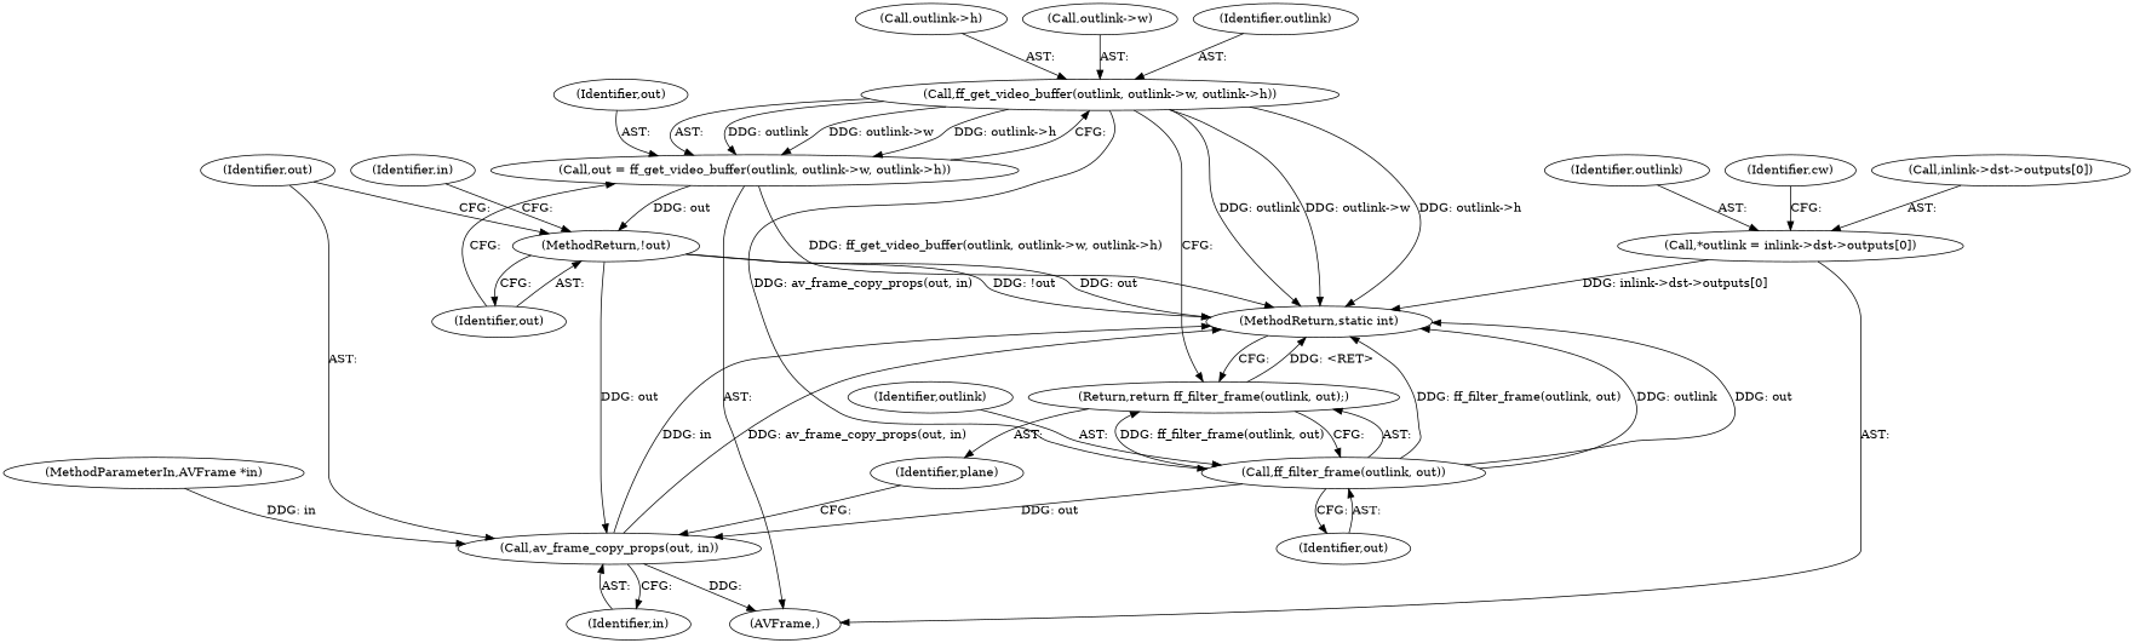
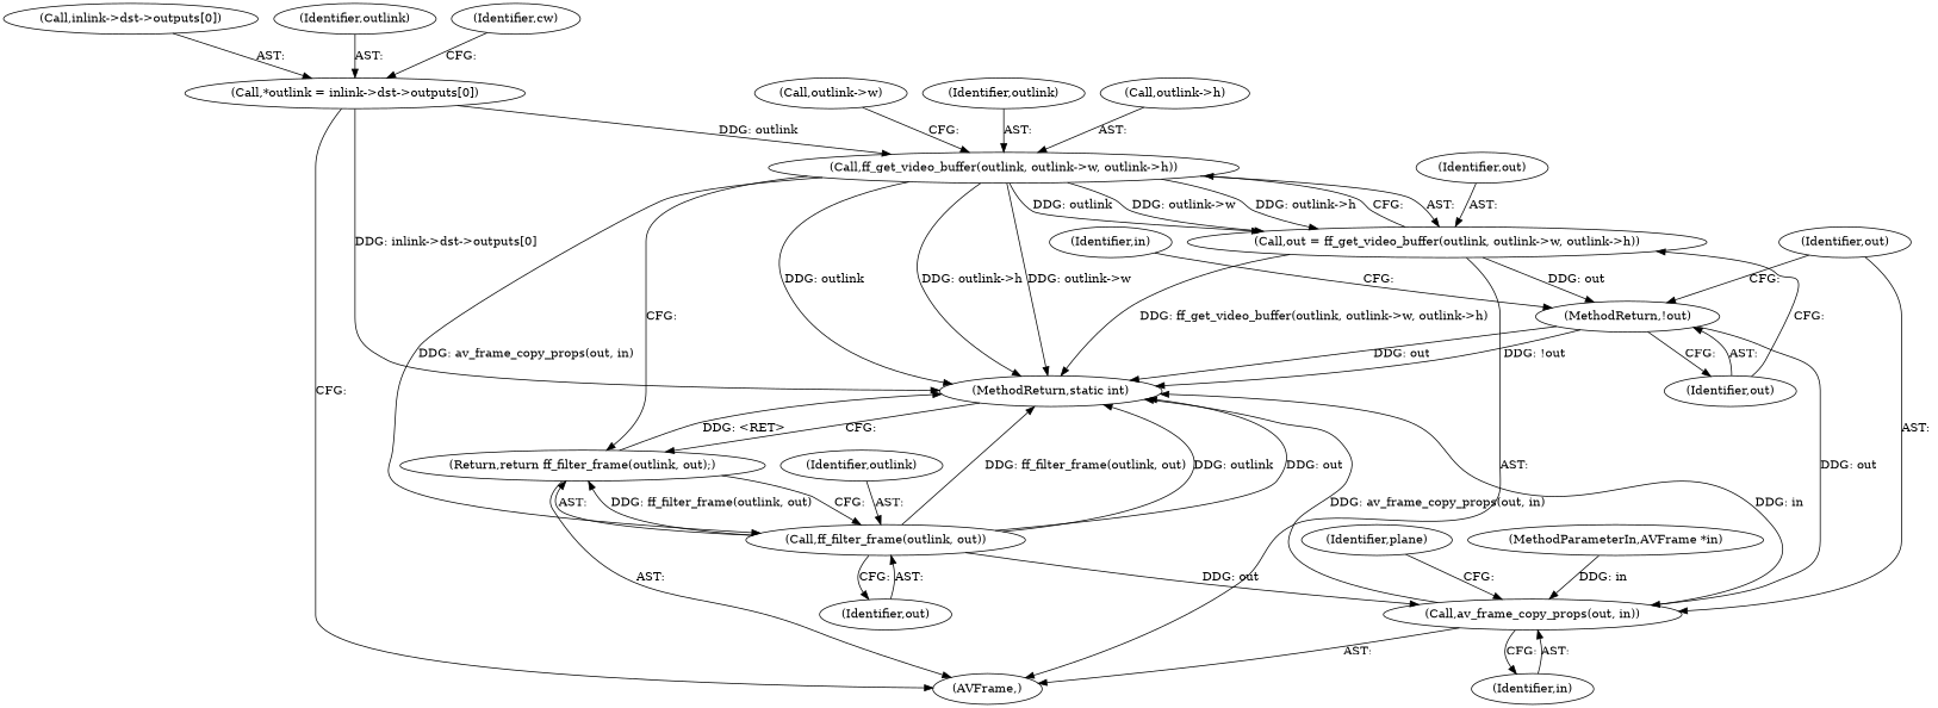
  digraph {
    n1 [label="(Call,ff_get_video_buffer(outlink, outlink->w, outlink->h))"]
    n2 [label="(Call,out = ff_get_video_buffer(outlink, outlink->w, outlink->h))"]
    n3 [label="(Call,ff_filter_frame(outlink, out))"]
    n4 [label="(MethodReturn,static int)"]
    n5 [label="(Return,return ff_filter_frame(outlink, out);)"]
    n6 [label="(AVFrame,)"]
    n7 [label="(MethodReturn,!out)"]
    n8 [label="(Call,av_frame_copy_props(out, in))"]
    n9 [label="(Identifier,out)"]
    n10 [label="(Call,outlink->h)"]
    n11 [label="(Call,*outlink = inlink->dst->outputs[0])"]
    n12 [label="(Call,inlink->dst->outputs[0])"]
    n13 [label="(Identifier,out)"]
    n14 [label="(Identifier,in)"]
    n15 [label="(Identifier,out)"]
    n16 [label="(Identifier,out)"]
    n17 [label="(Identifier,plane)"]
    n18 [label="(Identifier,in)"]
    n19 [label="(Identifier,outlink)"]
    n20 [label="(Identifier,outlink)"]
    n21 [label="(Call,outlink->w)"]
    n22 [label="(Identifier,cw)"]
    n23 [label="(Identifier,outlink)"]
    n24 [label="(MethodParameterIn,AVFrame *in)"]
    n1 -> n2 [label="AST: "]
    n1 -> n2 [label="DDG: outlink"]
    n1 -> n2 [label="DDG: outlink->w"]
    n1 -> n2 [label="DDG: outlink->h"]
    n1 -> n3 [label="DDG: av_frame_copy_props(out, in)"]
    n1 -> n4 [label="DDG: outlink"]
    n1 -> n4 [label="DDG: outlink->w"]
    n1 -> n4 [label="DDG: outlink->h"]
    n1 -> n5 [label="CFG: "]
    n2 -> n1 [label="CFG: "]
    n2 -> n4 [label="DDG: ff_get_video_buffer(outlink, outlink->w, outlink->h)"]
    n2 -> n6 [label="AST: "]
    n2 -> n7 [label="DDG: out"]
    n3 -> n4 [label="DDG: ff_filter_frame(outlink, out)"]
    n3 -> n4 [label="DDG: outlink"]
    n3 -> n4 [label="DDG: out"]
    n3 -> n5 [label="AST: "]
    n3 -> n5 [label="DDG: ff_filter_frame(outlink, out)"]
    n3 -> n8 [label="DDG: out"]
    n3 -> n9 [label="CFG: "]
    n4 -> n5 [label="CFG: "]
    n5 -> n3 [label="CFG: "]
    n5 -> n4 [label="DDG: <RET>"]
-   n5 -> n17 [label="AST: "]
+   n5 -> n6 [label="AST: "]
    n7 -> n4 [label="DDG: out"]
    n7 -> n4 [label="DDG: !out"]
    n7 -> n8 [label="DDG: out"]
    n7 -> n13 [label="CFG: "]
    n8 -> n4 [label="DDG: in"]
    n8 -> n4 [label="DDG: av_frame_copy_props(out, in)"]
-   n8 -> n6 [label="DDG: "]
+   n8 -> n6 [label="AST: "]
    n8 -> n14 [label="CFG: "]
    n9 -> n3 [label="AST: "]
    n10 -> n1 [label="AST: "]
+   n11 -> n1 [label="DDG: outlink"]
    n11 -> n4 [label="DDG: inlink->dst->outputs[0]"]
-   n11 -> n6 [label="AST: "]
+   n11 -> n6 [label="CFG: "]
    n12 -> n11 [label="AST: "]
    n13 -> n2 [label="CFG: "]
    n13 -> n7 [label="AST: "]
    n14 -> n8 [label="AST: "]
    n15 -> n7 [label="CFG: "]
    n15 -> n8 [label="AST: "]
    n16 -> n2 [label="AST: "]
    n17 -> n8 [label="CFG: "]
    n18 -> n7 [label="CFG: "]
    n19 -> n11 [label="AST: "]
    n20 -> n3 [label="AST: "]
-   n21 -> n1 [label="AST: "]
+   n21 -> n1 [label="CFG: "]
    n22 -> n11 [label="CFG: "]
    n23 -> n1 [label="AST: "]
    n24 -> n8 [label="DDG: in"]
  }
